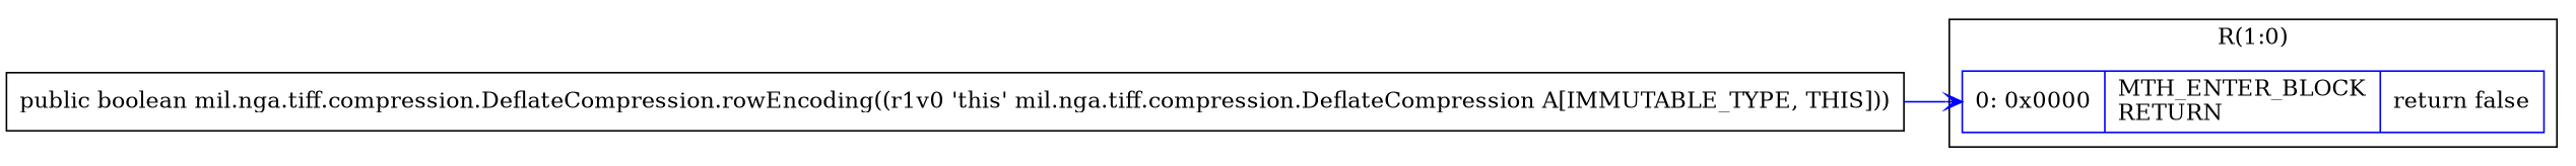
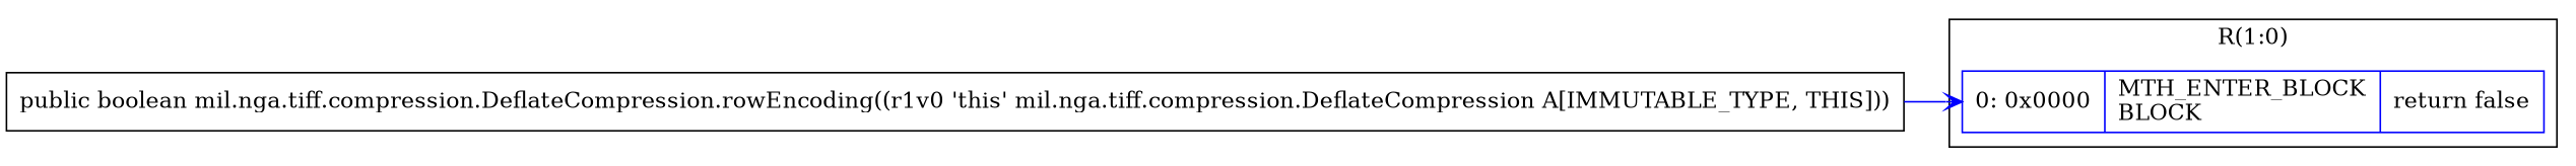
  digraph {
    rankdir=LR
    node [shape=record]
-   n1 [color=blue label="{0\:\ 0x0000|MTH_ENTER_BLOCK\lRETURN\l|return false\l}"]
+   n1 [color=blue label="{0\:\ 0x0000|MTH_ENTER_BLOCK\lBLOCK\l|return false\l}"]
    n2 [label="{public boolean mil.nga.tiff.compression.DeflateCompression.rowEncoding((r1v0 'this' mil.nga.tiff.compression.DeflateCompression A[IMMUTABLE_TYPE, THIS])) }"]
    subgraph cluster_1 {
      label="R(1:0)"
      n1
    }
    n2 -> n1 [color=blue style=solid arrowhead=vee]
  }
